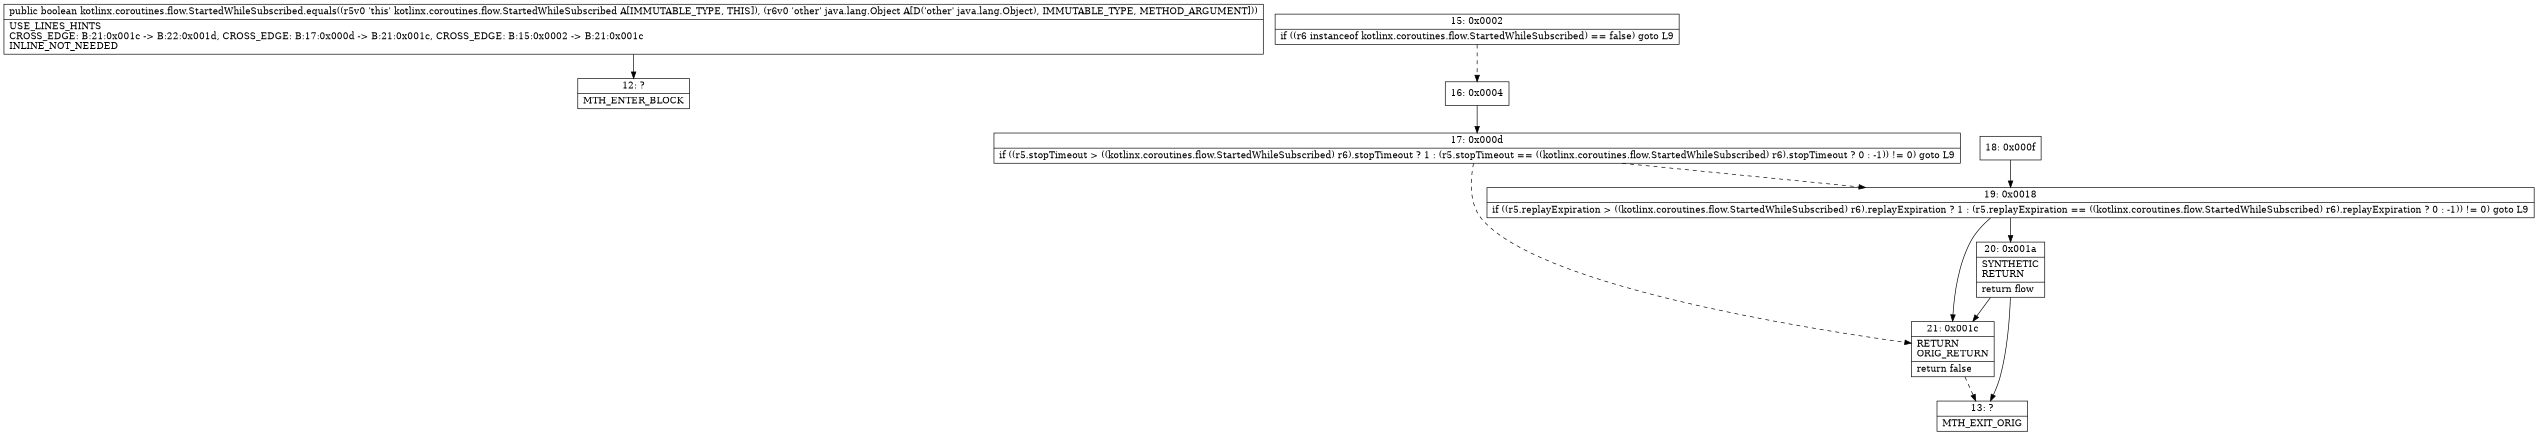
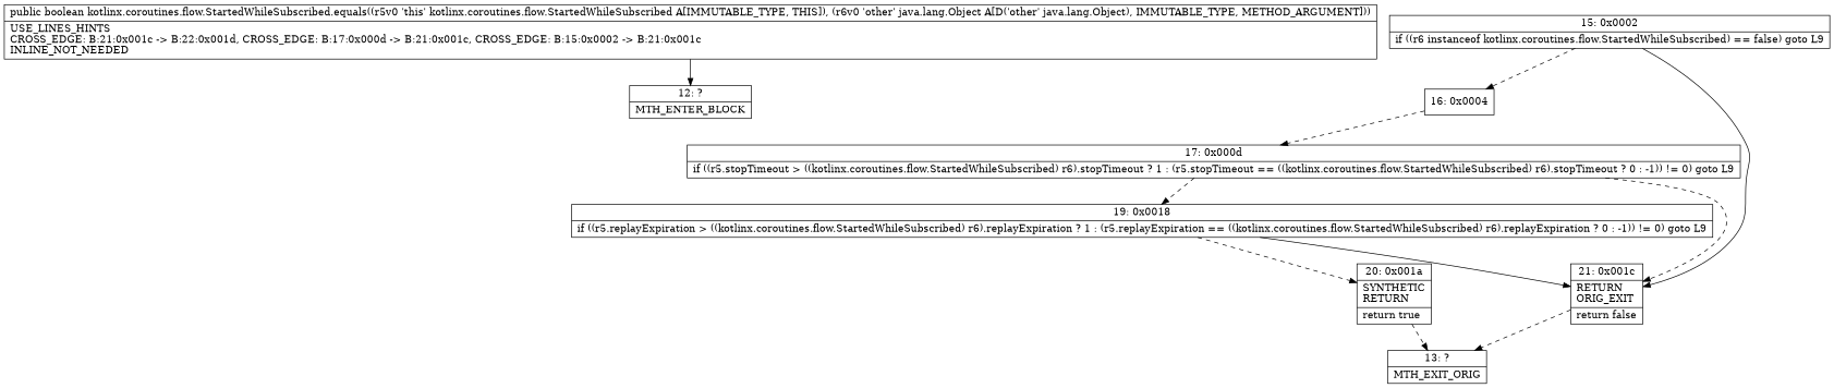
  digraph {
    node [shape=record]
    n1 [label="{12\:\ ?|MTH_ENTER_BLOCK\l}"]
    n2 [label="{15\:\ 0x0002|if ((r6 instanceof kotlinx.coroutines.flow.StartedWhileSubscribed) == false) goto L9\l}"]
    n3 [label="{16\:\ 0x0004}"]
-   n4 [label="{21\:\ 0x001c|RETURN\lORIG_RETURN\l|return false\l}"]
+   n4 [label="{21\:\ 0x001c|RETURN\lORIG_EXIT\l|return false\l}"]
    n5 [label="{17\:\ 0x000d|if ((r5.stopTimeout \> ((kotlinx.coroutines.flow.StartedWhileSubscribed) r6).stopTimeout ? 1 : (r5.stopTimeout == ((kotlinx.coroutines.flow.StartedWhileSubscribed) r6).stopTimeout ? 0 : \-1)) != 0) goto L9\l}"]
    n6 [label="{13\:\ ?|MTH_EXIT_ORIG\l}"]
    n7 [label="{19\:\ 0x0018|if ((r5.replayExpiration \> ((kotlinx.coroutines.flow.StartedWhileSubscribed) r6).replayExpiration ? 1 : (r5.replayExpiration == ((kotlinx.coroutines.flow.StartedWhileSubscribed) r6).replayExpiration ? 0 : \-1)) != 0) goto L9\l}"]
-   n8 [label="{18\:\ 0x000f}"]
-   n9 [label="{20\:\ 0x001a|SYNTHETIC\lRETURN\l|return flow\l}"]
+   n9 [label="{20\:\ 0x001a|SYNTHETIC\lRETURN\l|return true\l}"]
    n10 [label="{public boolean kotlinx.coroutines.flow.StartedWhileSubscribed.equals((r5v0 'this' kotlinx.coroutines.flow.StartedWhileSubscribed A[IMMUTABLE_TYPE, THIS]), (r6v0 'other' java.lang.Object A[D('other' java.lang.Object), IMMUTABLE_TYPE, METHOD_ARGUMENT]))  | USE_LINES_HINTS\lCROSS_EDGE: B:21:0x001c \-\> B:22:0x001d, CROSS_EDGE: B:17:0x000d \-\> B:21:0x001c, CROSS_EDGE: B:15:0x0002 \-\> B:21:0x001c\lINLINE_NOT_NEEDED\l}"]
    n2 -> n3 [style=dashed]
-   n9 -> n4
-   n3 -> n5
+   n2 -> n4
+   n3 -> n5 [style=dashed]
    n4 -> n6 [style=dashed]
    n5 -> n4 [style=dashed]
    n5 -> n7 [style=dashed]
    n7 -> n4
-   n7 -> n9 [style=solid]
-   n8 -> n7
-   n9 -> n6
+   n7 -> n9 [style=dashed]
+   n9 -> n6 [style=dashed]
    n10 -> n1
  }
